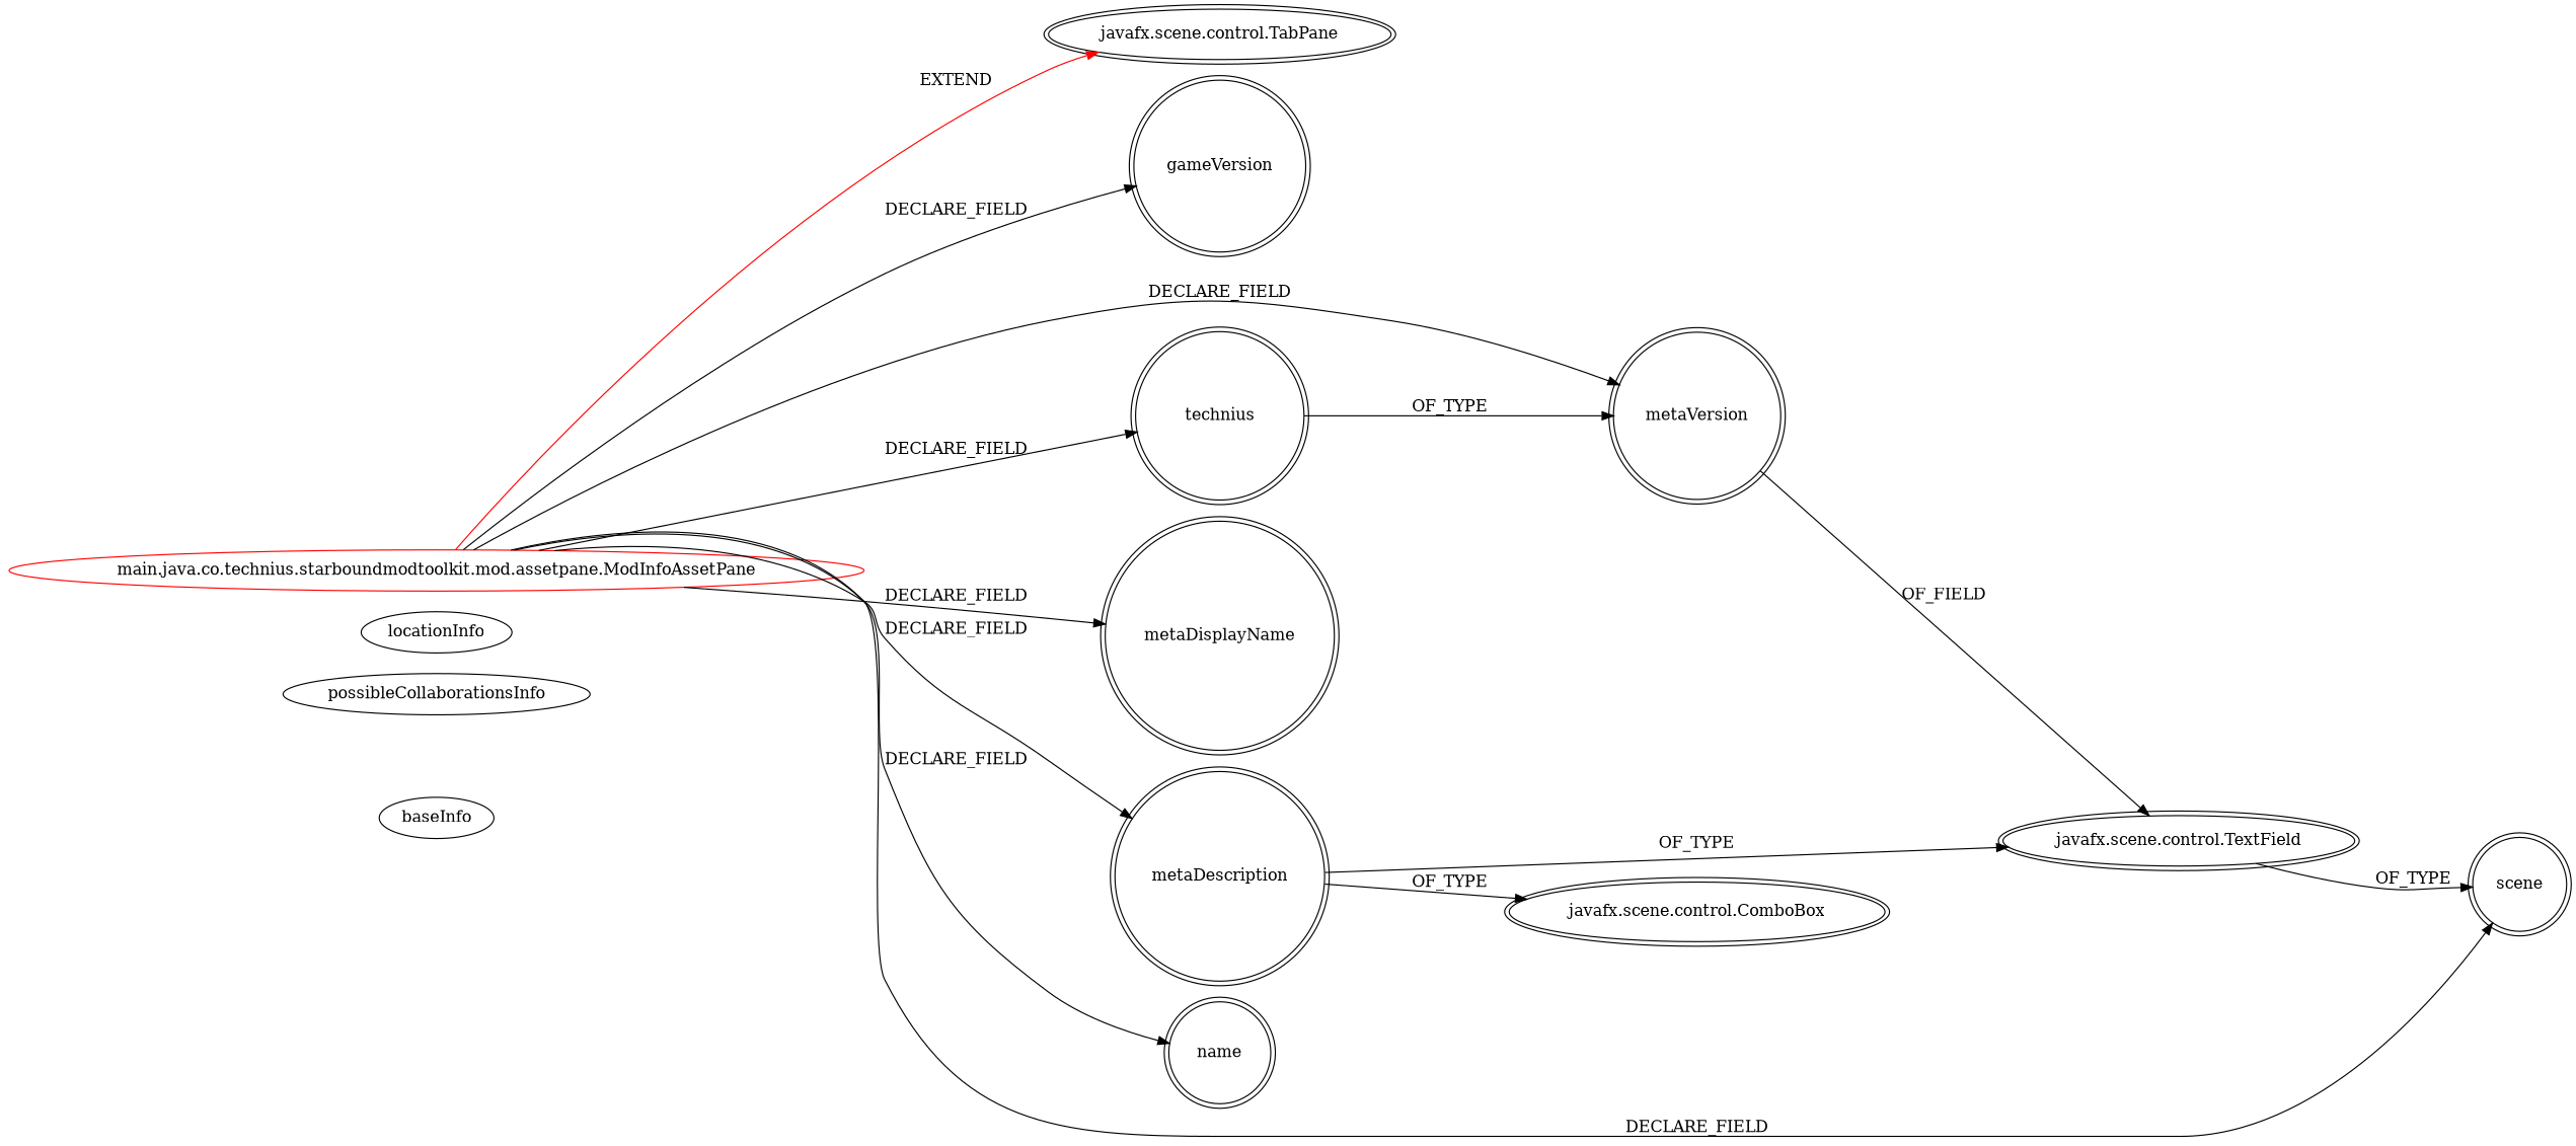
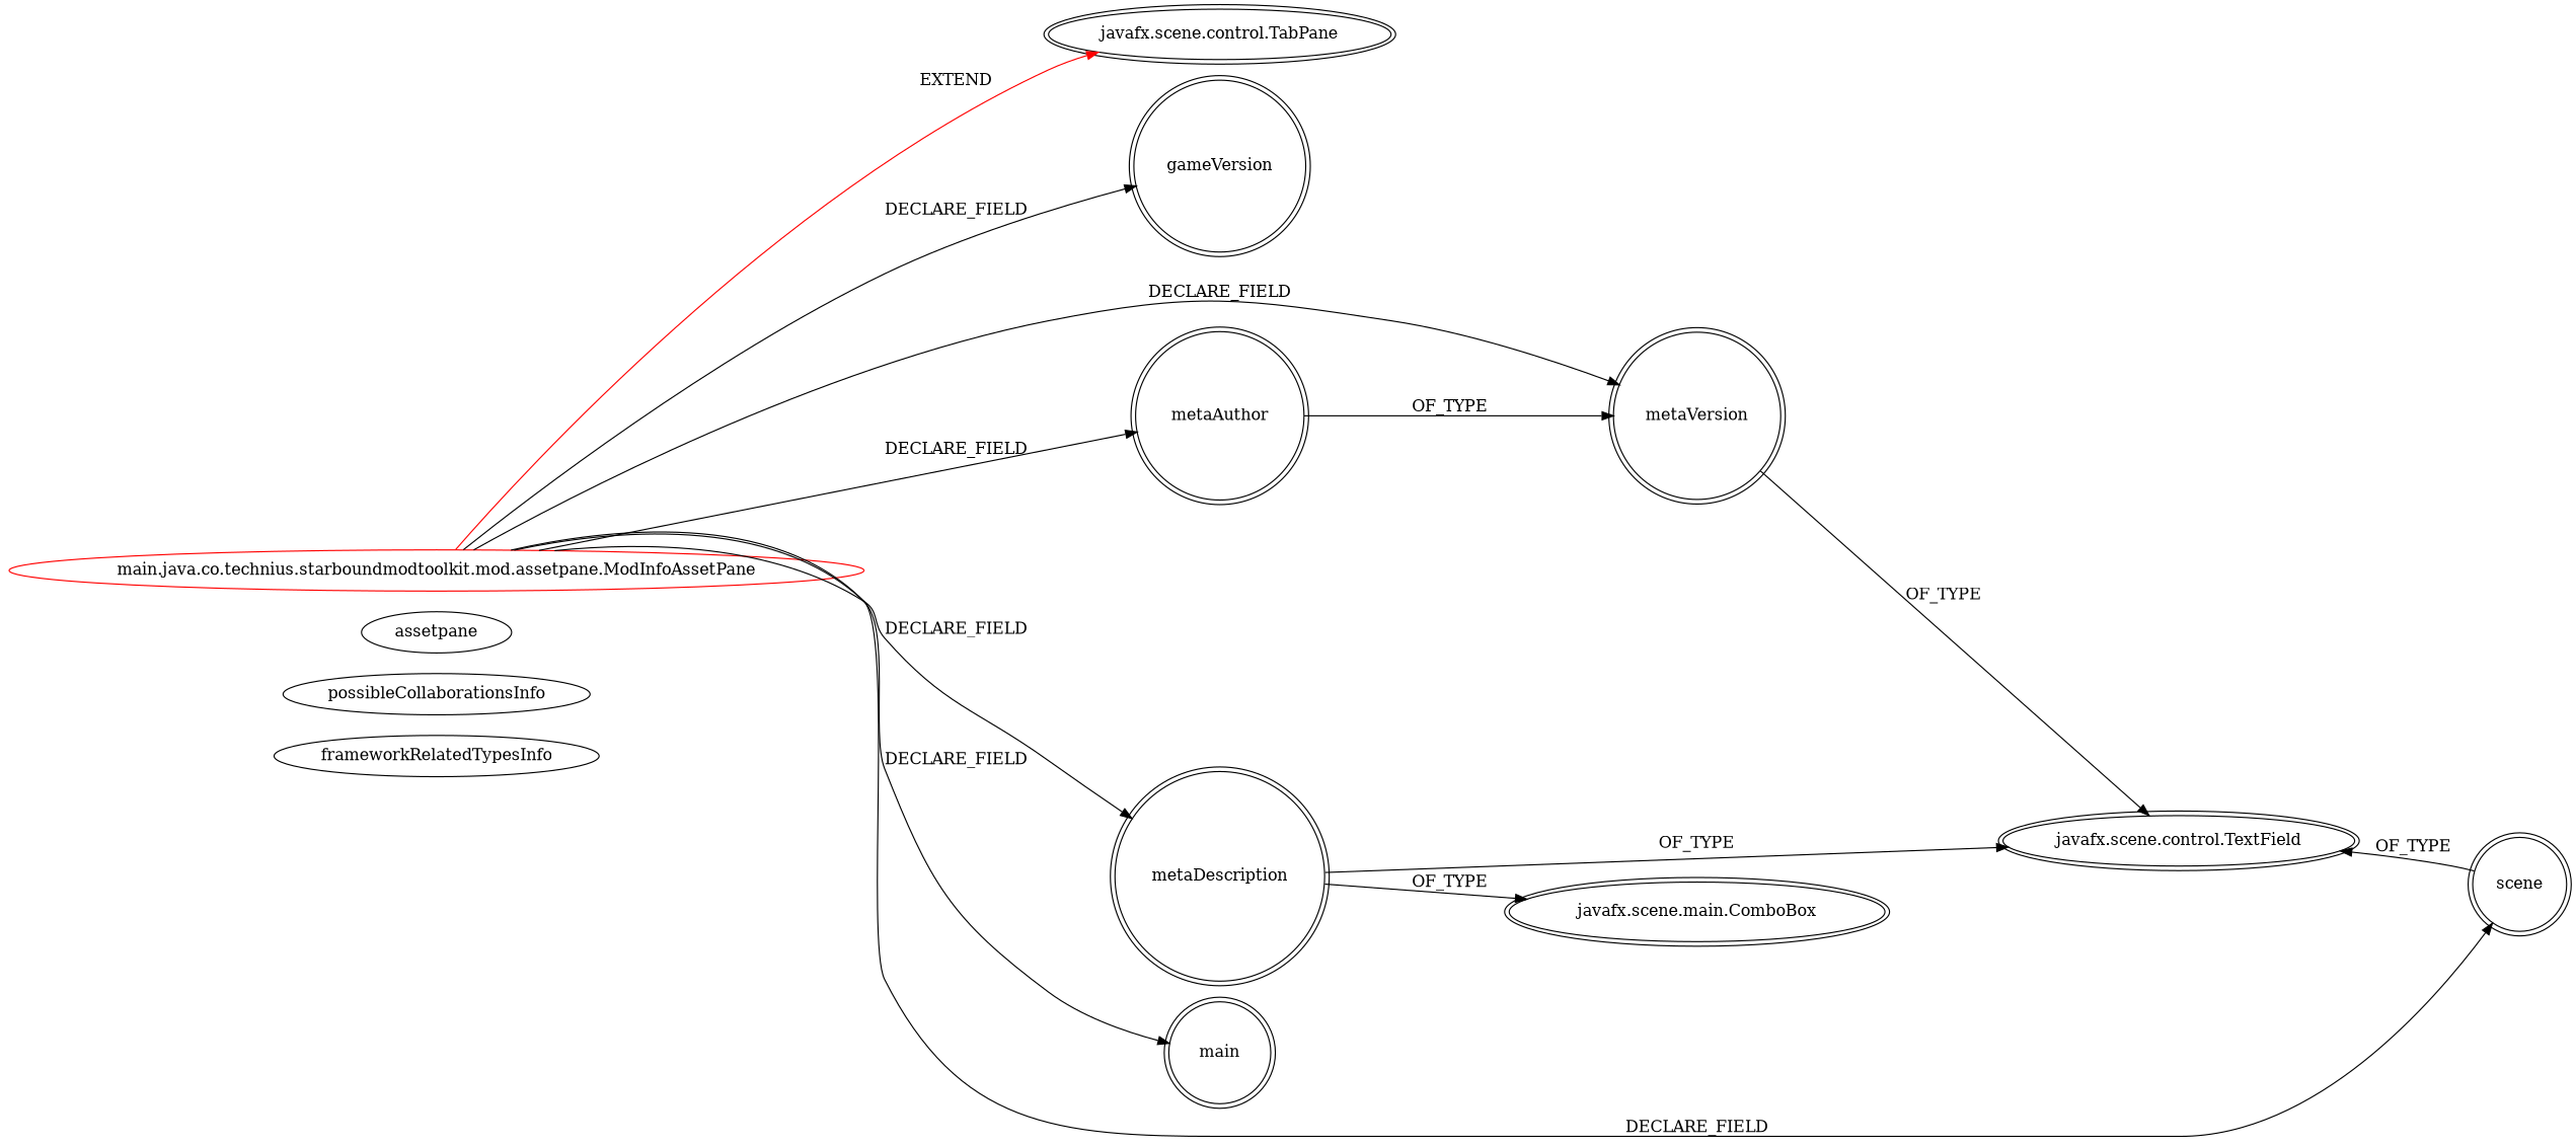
  digraph {
    rankdir=LR
    node [isFrameworkType=true vertexType=FIELD_DECLARATION peripheries=2]
-   baseInfo [category=extension_graph graphId=1440 isAnonymous=false possibleRelation=false isFrameworkType="" vertexType="" peripheries=""]
+   frameworkRelatedTypesInfo [0="javafx.scene.control.TabPane" isFrameworkType="" vertexType="" peripheries=""]
    possibleCollaborationsInfo [isFrameworkType="" vertexType="" peripheries=""]
-   locationInfo [contextSignature=ModInfoAssetPane filePath="/Technius-Starbound-Mod-Toolkit/Starbound-Mod-Toolkit-master/src/main/java/co/technius/starboundmodtoolkit/mod/assetpane/ModInfoAssetPane.java" graphId=1440 projectName="Technius-Starbound-Mod-Toolkit" isFrameworkType="" vertexType="" peripheries=""]
+   locationInfo [contextSignature=ModInfoAssetPane filePath="/Technius-Starbound-Mod-Toolkit/Starbound-Mod-Toolkit-master/src/main/java/co/technius/starboundmodtoolkit/mod/assetpane/ModInfoAssetPane.java" graphId=1440 projectName="Technius-Starbound-Mod-Toolkit" label=assetpane isFrameworkType="" vertexType="" peripheries=""]
    n5 [color=red isFrameworkType=false label="main.java.co.technius.starboundmodtoolkit.mod.assetpane.ModInfoAssetPane" vertexType=ROOT_CLIENT_CLASS_DECLARATION peripheries=""]
    n6 [label="javafx.scene.control.TabPane" vertexType=FRAMEWORK_CLASS_TYPE]
    n7 [label=gameVersion shape=circle]
-   n8 [label=technius shape=circle]
+   n8 [label=metaAuthor shape=circle]
    n9 [label=metaDescription shape=circle]
-   n10 [label=metaDisplayName shape=circle]
    n11 [label=metaVersion shape=circle]
-   n12 [label=name shape=circle]
+   n12 [label=main shape=circle]
    n13 [label=scene shape=circle]
-   n14 [label="javafx.scene.control.ComboBox" vertexType=FRAMEWORK_CLASS_TYPE]
+   n14 [label="javafx.scene.main.ComboBox" vertexType=FRAMEWORK_CLASS_TYPE]
    n15 [label="javafx.scene.control.TextField" vertexType=FRAMEWORK_CLASS_TYPE]
    n5 -> n6 [color=red label=EXTEND]
    n5 -> n7 [label=DECLARE_FIELD]
    n5 -> n8 [label=DECLARE_FIELD]
    n5 -> n9 [label=DECLARE_FIELD]
-   n5 -> n10 [label=DECLARE_FIELD]
    n5 -> n11 [label=DECLARE_FIELD]
    n5 -> n12 [label=DECLARE_FIELD]
    n5 -> n13 [label=DECLARE_FIELD]
    n8 -> n11 [label=OF_TYPE]
    n9 -> n14 [label=OF_TYPE]
    n9 -> n15 [label=OF_TYPE]
-   n11 -> n15 [label=OF_FIELD]
-   n15 -> n13 [label=OF_TYPE]
+   n11 -> n15 [label=OF_TYPE]
+   n13 -> n15 [label=OF_TYPE]
  }
